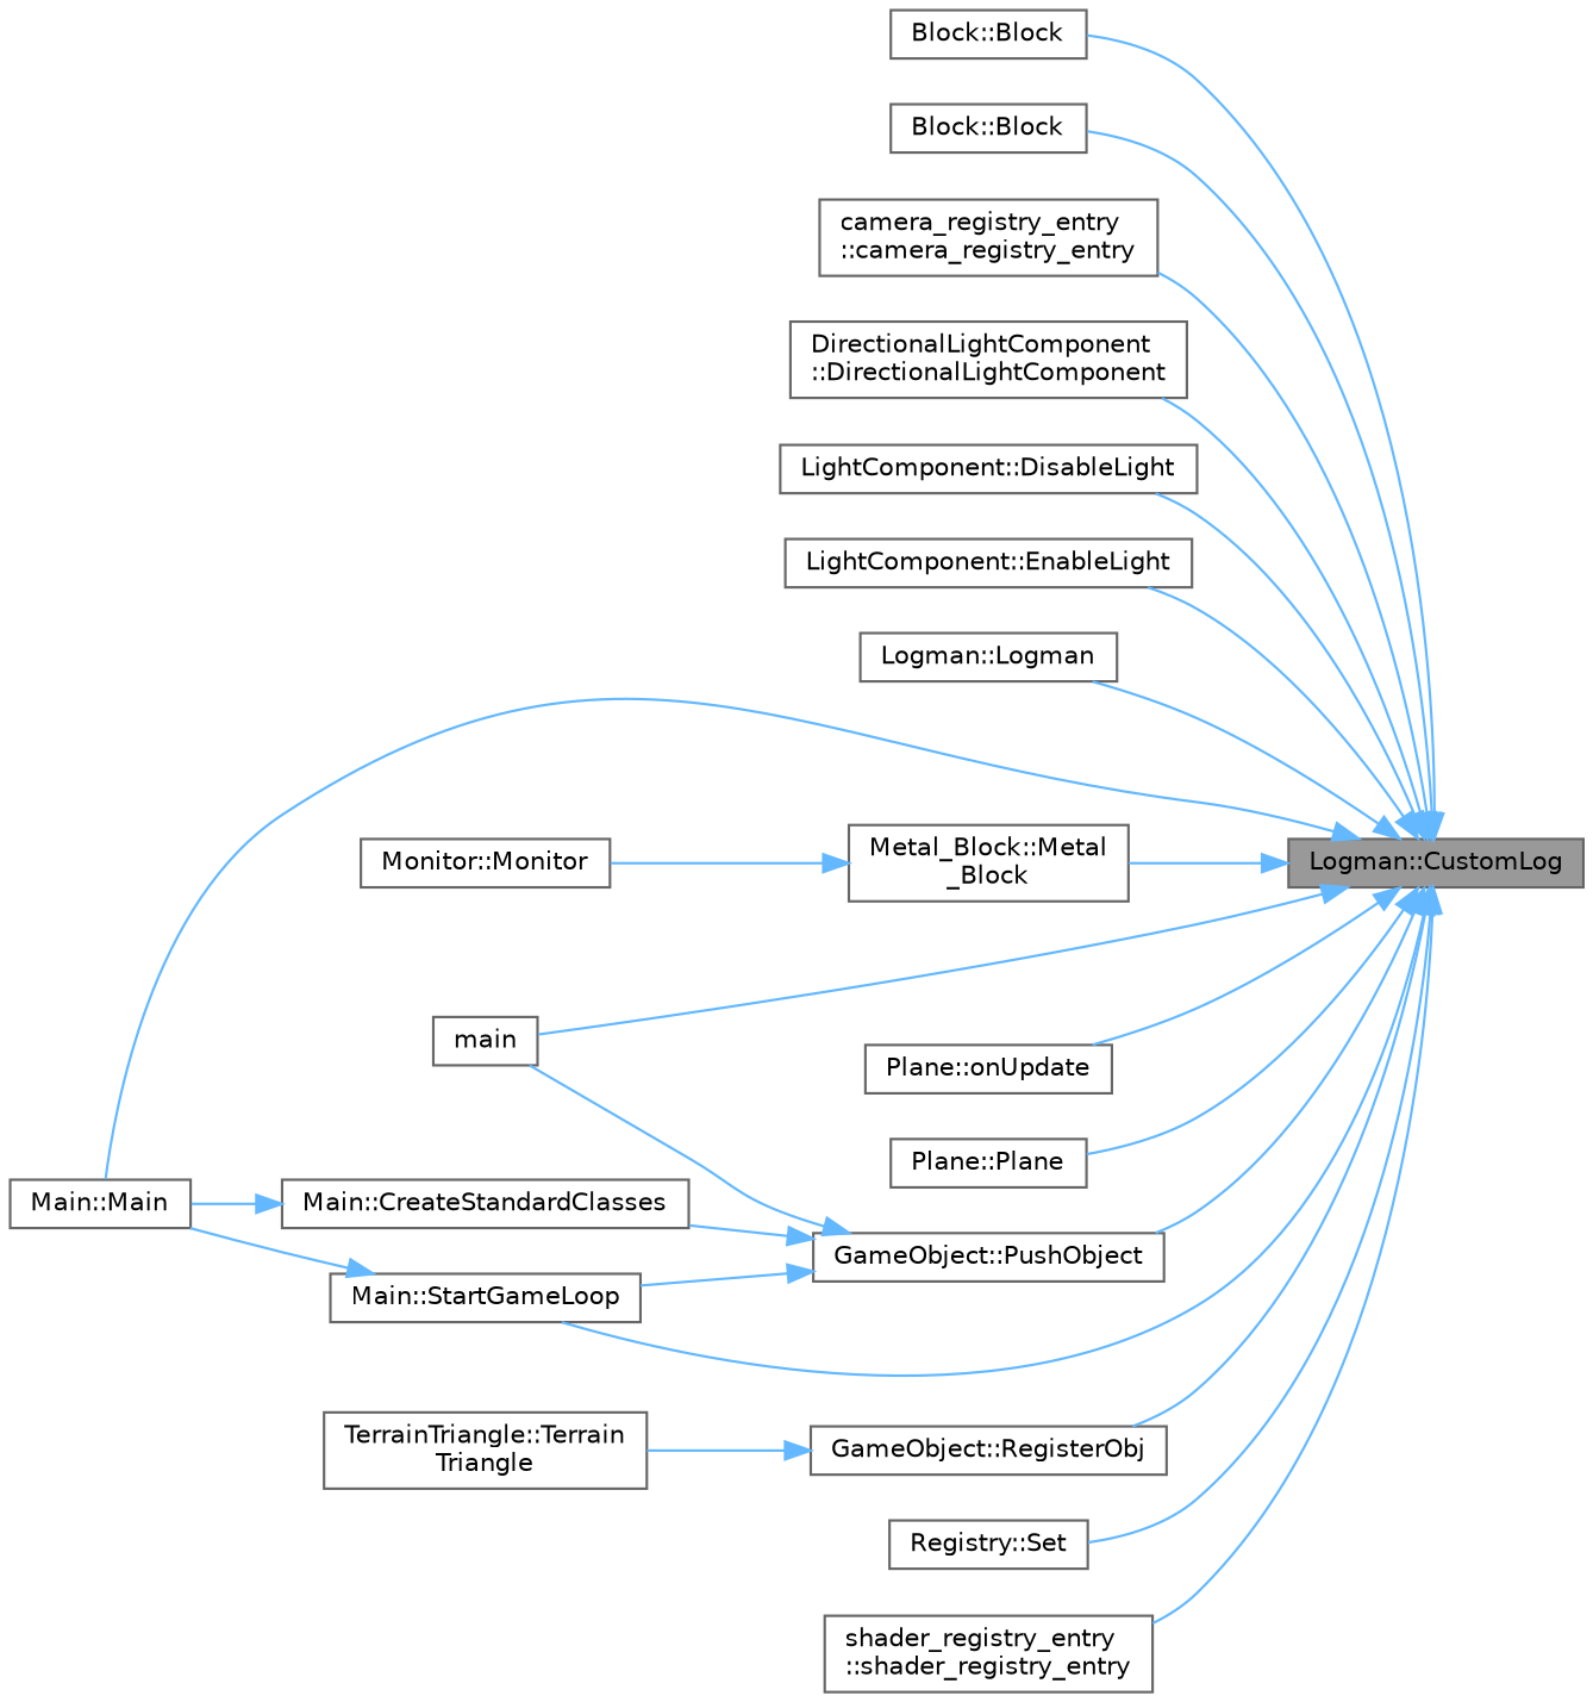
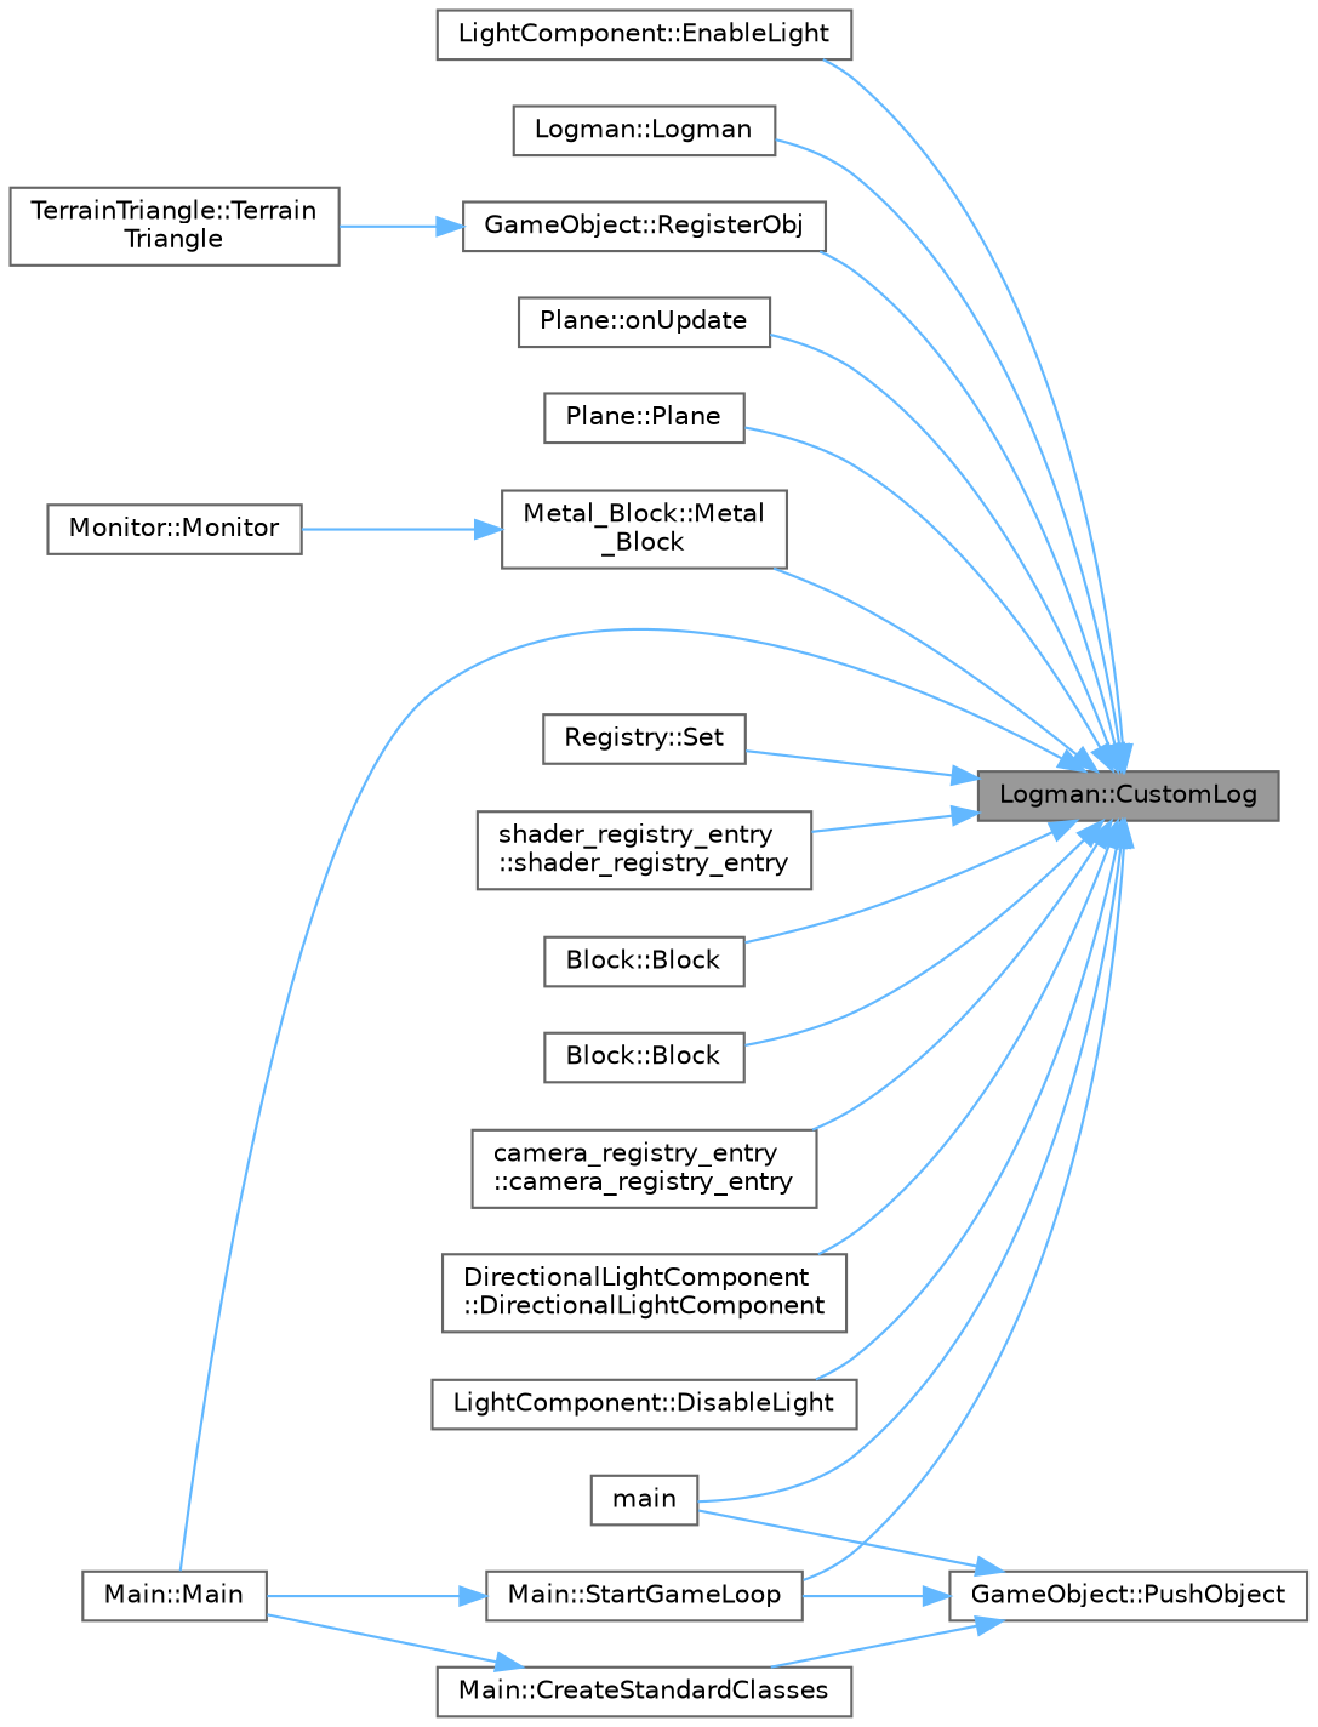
  digraph {
    rankdir=RL
    node [color=grey40 fillcolor=white fontname=Helvetica fontsize=10 shape=box style=filled]
    edge [color=steelblue1 dir=back fontname=Helvetica fontsize=10 labelfontname=Helvetica labelfontsize=10 style=solid]
    n1 [color=gray40 fillcolor=grey60 fontcolor=black height=0.2 label="Logman::CustomLog" width=0.4]
    n2 [height=0.2 label="Block::Block" width=0.4]
    n3 [height=0.2 label="Block::Block" width=0.4]
    n4 [height=0.2 label="camera_registry_entry\l::camera_registry_entry" width=0.4]
    n5 [height=0.2 label="DirectionalLightComponent\l::DirectionalLightComponent" width=0.4]
    n6 [height=0.2 label="LightComponent::DisableLight" width=0.4]
    n7 [height=0.2 label="LightComponent::EnableLight" width=0.4]
    n8 [height=0.2 label="Logman::Logman" width=0.4]
    n9 [height=0.2 label="Main::Main" width=0.4]
    n10 [height=0.2 label=main width=0.4]
    n11 [height=0.2 label="Metal_Block::Metal\l_Block" width=0.4]
    n12 [height=0.2 label="Plane::onUpdate" width=0.4]
    n13 [height=0.2 label="Plane::Plane" width=0.4]
    n14 [height=0.2 label="GameObject::PushObject" width=0.4]
    n15 [height=0.2 label="Main::StartGameLoop" width=0.4]
    n16 [height=0.2 label="GameObject::RegisterObj" width=0.4]
    n17 [height=0.2 label="Registry::Set" width=0.4]
    n18 [height=0.2 label="shader_registry_entry\l::shader_registry_entry" width=0.4]
    n19 [height=0.2 label="Monitor::Monitor" width=0.4]
    n20 [height=0.2 label="Main::CreateStandardClasses" width=0.4]
    n21 [height=0.2 label="TerrainTriangle::Terrain\lTriangle" width=0.4]
    n1 -> n2
    n1 -> n3
    n1 -> n4
    n1 -> n5
    n1 -> n6
    n1 -> n7
    n1 -> n8
    n1 -> n9
    n1 -> n10
    n1 -> n11
    n1 -> n12
    n1 -> n13
-   n1 -> n14
    n1 -> n15
    n1 -> n16
    n1 -> n17
    n1 -> n18
    n11 -> n19
    n14 -> n10
    n14 -> n15
    n14 -> n20
    n15 -> n9
    n16 -> n21
    n20 -> n9
  }
